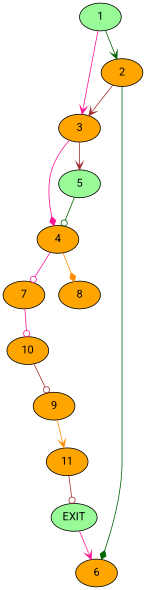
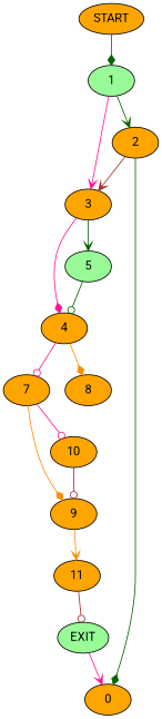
  digraph {
    fontname=Roboto
    node [fillcolor=orange fontname=Roboto style=filled]
    edge [arrowhead=vee color=deeppink fontname=Roboto]
+   n1 [label=START]
    1 [fillcolor=palegreen]
    2
    3
    n5 [fillcolor=palegreen label=EXIT]
-   6
+   6 [label=0]
    4
    5 [fillcolor=palegreen]
    7
    8
    9
    10
    11
+   n1 -> 1 [arrowhead=diamond color=darkgreen]
    1 -> 2 [color=darkgreen]
    1 -> 3
    2 -> 3 [color=brown]
    2 -> 6 [arrowhead=diamond color=darkgreen]
    3 -> 4 [arrowhead=diamond]
-   3 -> 5 [color=brown]
+   3 -> 5 [color=darkgreen]
    n5 -> 6
    4 -> 7 [arrowhead=odot]
    4 -> 8 [arrowhead=diamond color=darkorange]
    5 -> 4 [arrowhead=odot color=darkgreen]
+   7 -> 9 [arrowhead=diamond color=darkorange]
    7 -> 10 [arrowhead=odot]
    9 -> 11 [color=darkorange]
    10 -> 9 [arrowhead=odot color=brown]
    11 -> n5 [arrowhead=odot color=brown]
  }
